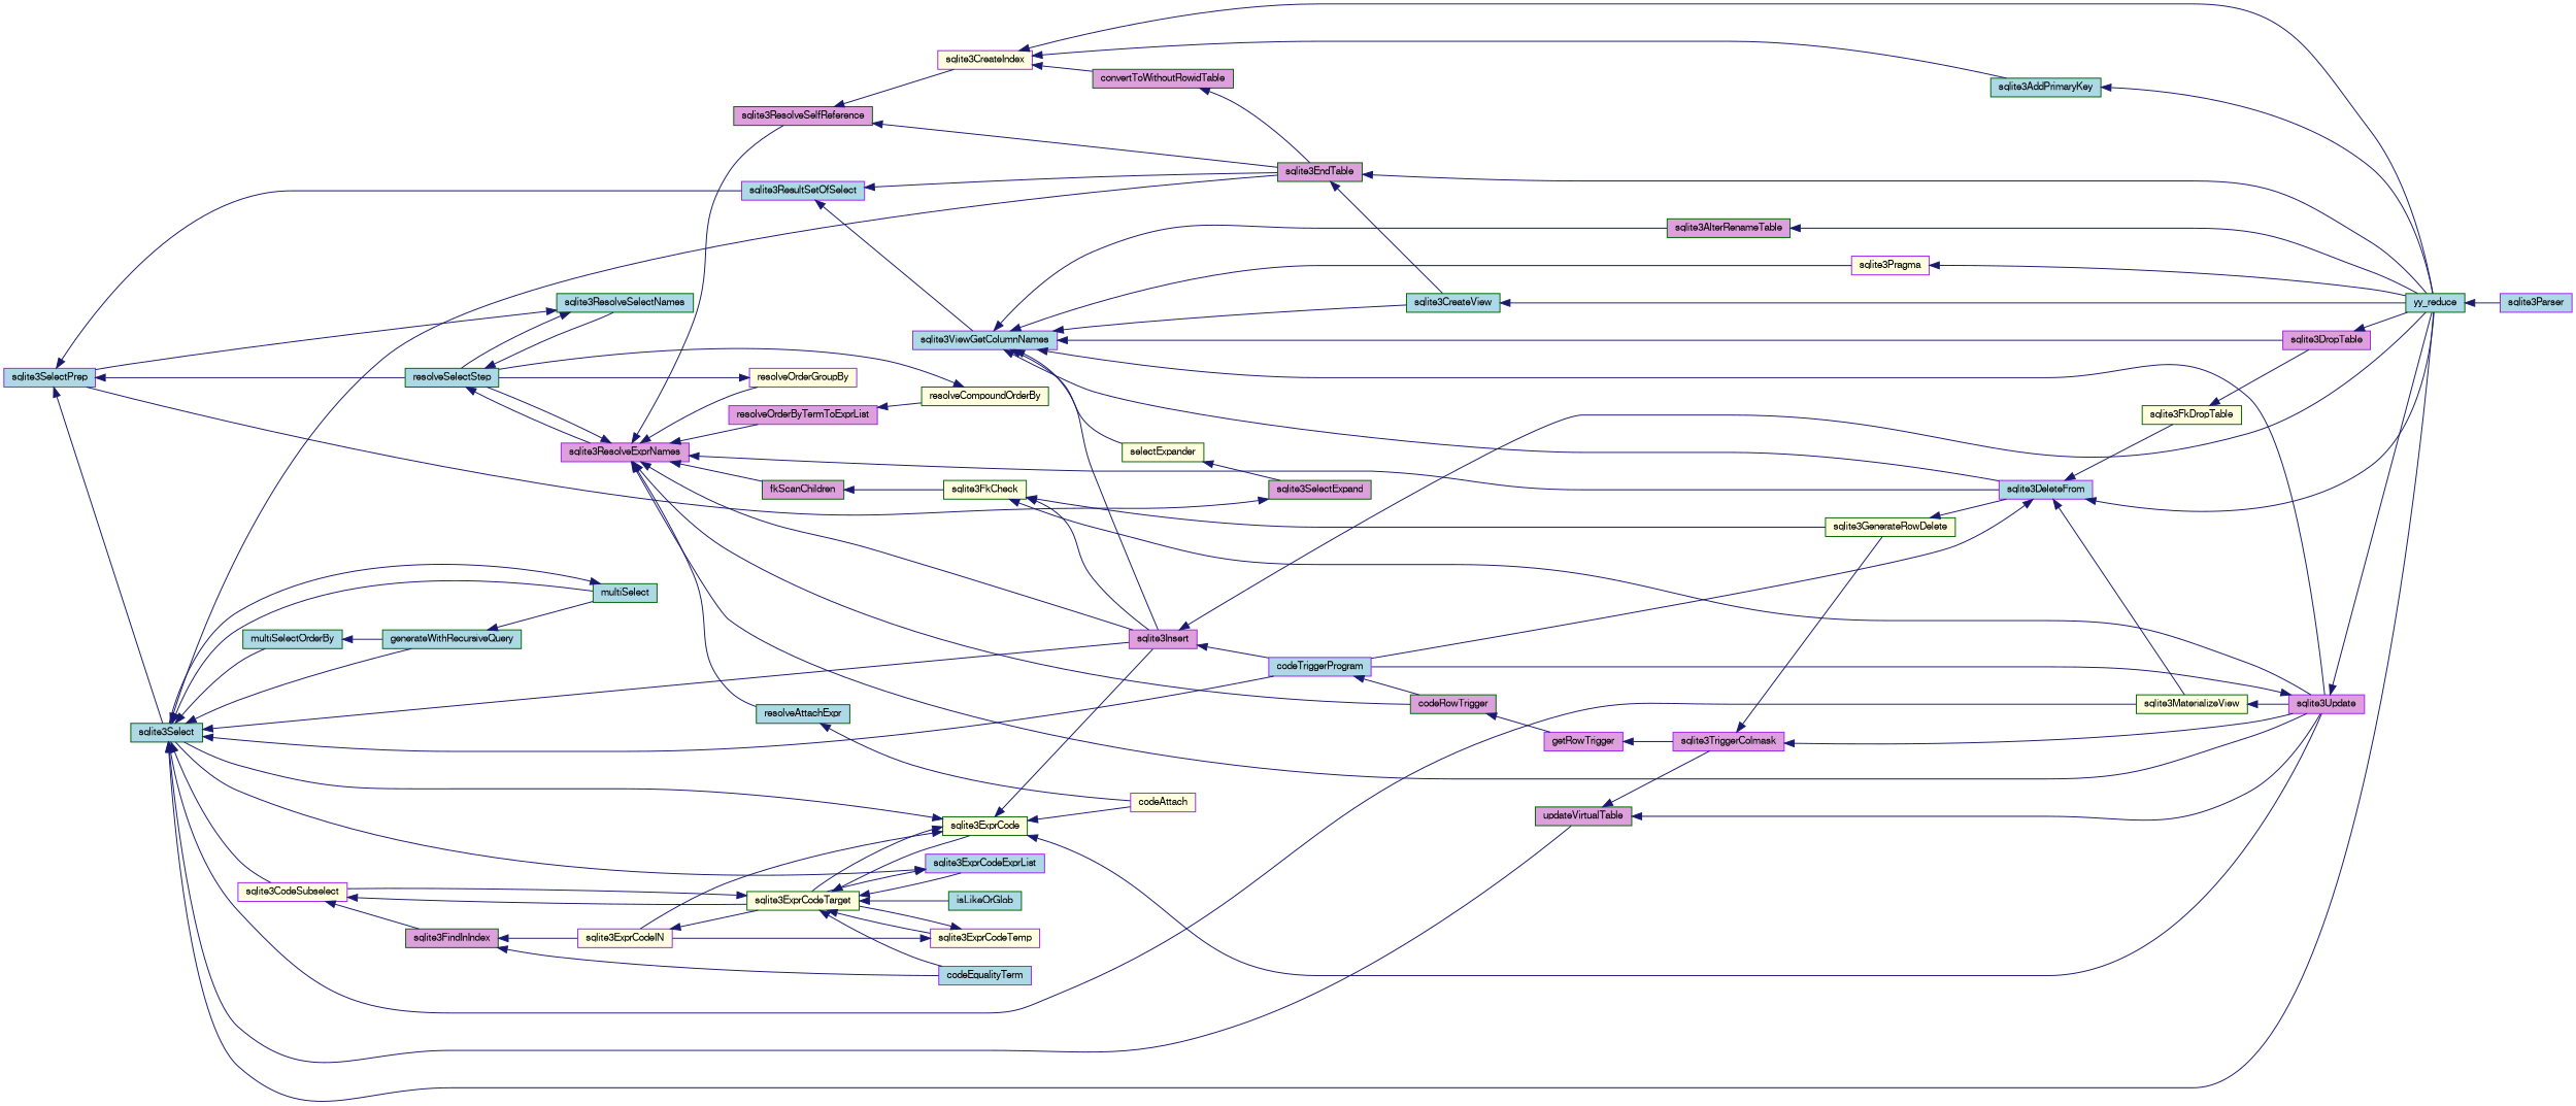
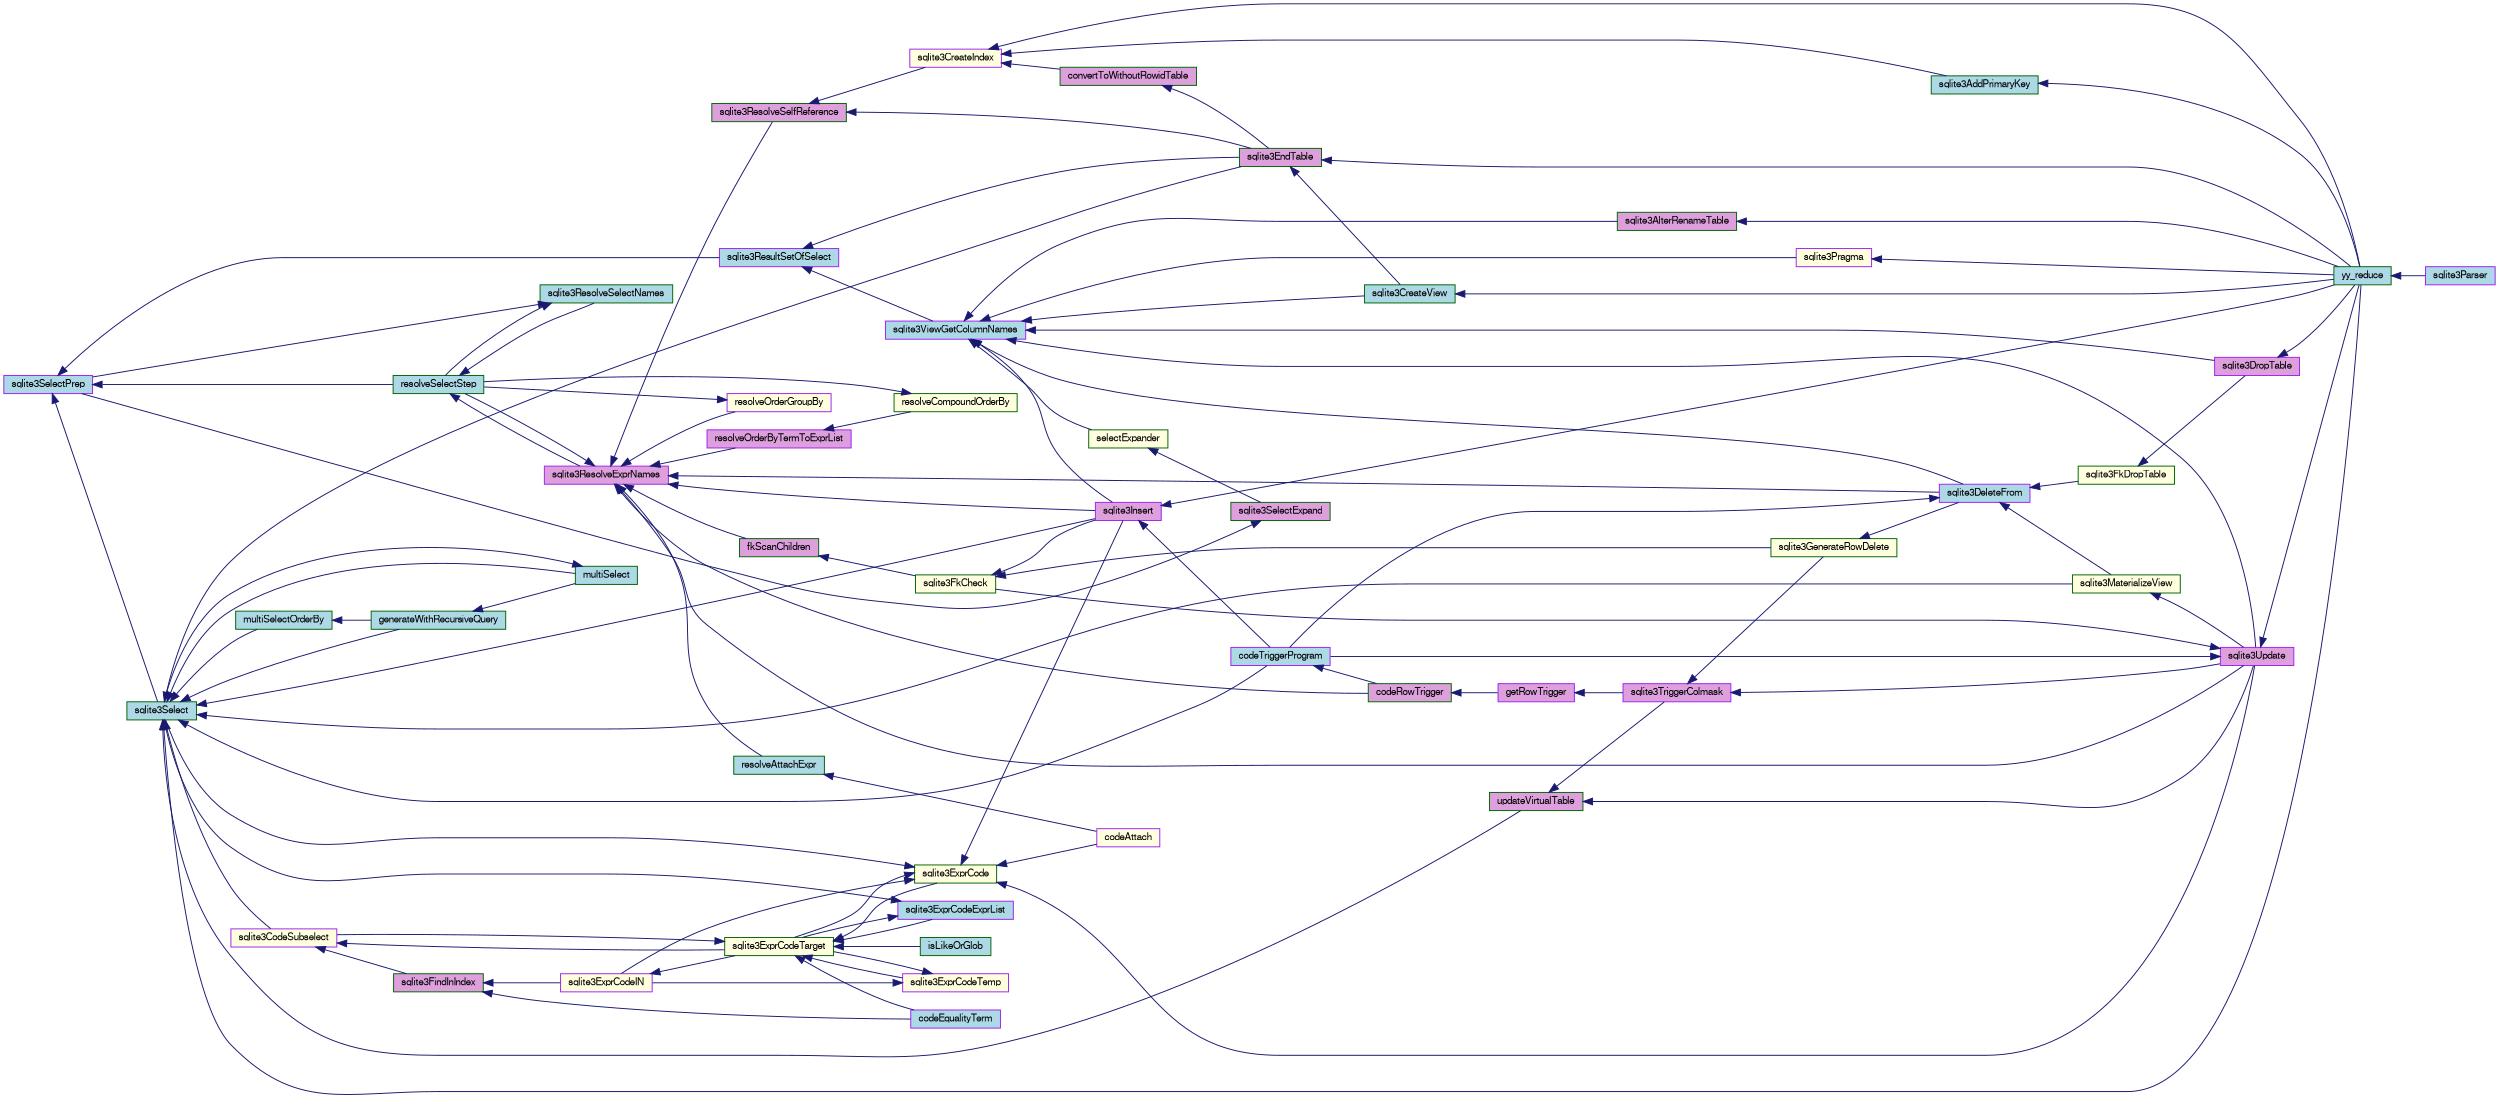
  digraph {
    rankdir=LR
    node [color=darkgreen fillcolor=lightblue fontname=FreeSans fontsize=10 shape=record style=filled]
    edge [color=midnightblue dir=back fontname=FreeSans fontsize=10 labelfontname=FreeSans labelfontsize=10 style=solid]
    n1 [color=purple fontcolor=black height=0.2 label=sqlite3SelectPrep width=0.4]
    n2 [height=0.2 label=resolveSelectStep width=0.4]
    n3 [color=purple height=0.2 label=sqlite3ResultSetOfSelect width=0.4]
    n4 [height=0.2 label=sqlite3Select width=0.4]
    n5 [color=purple fillcolor=plum height=0.2 label=sqlite3ResolveExprNames width=0.4]
    n6 [height=0.2 label=sqlite3ResolveSelectNames width=0.4]
    n7 [fillcolor=plum height=0.2 label=sqlite3EndTable width=0.4]
    n8 [color=purple height=0.2 label=sqlite3ViewGetColumnNames width=0.4]
    n9 [color=purple fillcolor=plum height=0.2 label=sqlite3Insert width=0.4]
    n10 [height=0.2 label=yy_reduce width=0.4]
    n11 [color=purple height=0.2 label=codeTriggerProgram width=0.4]
    n12 [color=purple fillcolor=lightyellow height=0.2 label=sqlite3CodeSubselect width=0.4]
    n13 [fillcolor=lightyellow height=0.2 label=sqlite3MaterializeView width=0.4]
    n14 [height=0.2 label=generateWithRecursiveQuery width=0.4]
    n15 [height=0.2 label=multiSelect width=0.4]
    n16 [height=0.2 label=multiSelectOrderBy width=0.4]
    n17 [fillcolor=plum height=0.2 label=updateVirtualTable width=0.4]
    n18 [color=purple fillcolor=plum height=0.2 label=resolveOrderByTermToExprList width=0.4]
    n19 [color=purple fillcolor=lightyellow height=0.2 label=resolveOrderGroupBy width=0.4]
    n20 [fillcolor=plum height=0.2 label=sqlite3ResolveSelfReference width=0.4]
    n21 [height=0.2 label=resolveAttachExpr width=0.4]
    n22 [color=purple height=0.2 label=sqlite3DeleteFrom width=0.4]
    n23 [fillcolor=plum height=0.2 label=codeRowTrigger width=0.4]
    n24 [color=purple fillcolor=plum height=0.2 label=sqlite3Update width=0.4]
    n25 [fillcolor=plum height=0.2 label=fkScanChildren width=0.4]
    n26 [fillcolor=lightyellow height=0.2 label=resolveCompoundOrderBy width=0.4]
    n27 [color=purple fillcolor=lightyellow height=0.2 label=sqlite3CreateIndex width=0.4]
    n28 [color=purple fillcolor=lightyellow height=0.2 label=codeAttach width=0.4]
    n29 [fillcolor=lightyellow height=0.2 label=sqlite3FkDropTable width=0.4]
    n30 [color=purple fillcolor=plum height=0.2 label=getRowTrigger width=0.4]
    n31 [fillcolor=lightyellow height=0.2 label=sqlite3FkCheck width=0.4]
    n32 [height=0.2 label=sqlite3CreateView width=0.4]
    n33 [height=0.2 label=sqlite3AddPrimaryKey width=0.4]
    n34 [fillcolor=plum height=0.2 label=convertToWithoutRowidTable width=0.4]
    n35 [color=purple height=0.2 label=sqlite3Parser width=0.4]
    n36 [color=purple fillcolor=plum height=0.2 label=sqlite3DropTable width=0.4]
    n37 [color=purple fillcolor=plum height=0.2 label=sqlite3TriggerColmask width=0.4]
    n38 [fillcolor=lightyellow height=0.2 label=sqlite3GenerateRowDelete width=0.4]
    n39 [fillcolor=plum height=0.2 label=sqlite3AlterRenameTable width=0.4]
    n40 [color=purple fillcolor=lightyellow height=0.2 label=sqlite3Pragma width=0.4]
    n41 [fillcolor=lightyellow height=0.2 label=selectExpander width=0.4]
    n42 [fillcolor=plum height=0.2 label=sqlite3SelectExpand width=0.4]
    n43 [fillcolor=plum height=0.2 label=sqlite3FindInIndex width=0.4]
    n44 [fillcolor=lightyellow height=0.2 label=sqlite3ExprCodeTarget width=0.4]
    n45 [color=purple fillcolor=lightyellow height=0.2 label=sqlite3ExprCodeIN width=0.4]
    n46 [color=purple height=0.2 label=codeEqualityTerm width=0.4]
    n47 [color=purple fillcolor=lightyellow height=0.2 label=sqlite3ExprCodeTemp width=0.4]
    n48 [fillcolor=lightyellow height=0.2 label=sqlite3ExprCode width=0.4]
    n49 [color=purple height=0.2 label=sqlite3ExprCodeExprList width=0.4]
    n50 [height=0.2 label=isLikeOrGlob width=0.4]
    n1 -> n2
    n1 -> n3
    n1 -> n4
    n2 -> n5
    n2 -> n6
    n3 -> n7
    n3 -> n8
    n4 -> n7
    n4 -> n9
    n4 -> n10
    n4 -> n11
    n4 -> n12
    n4 -> n13
    n4 -> n14
    n4 -> n15
    n4 -> n16
    n4 -> n17
    n5 -> n2
    n5 -> n9
    n5 -> n18
    n5 -> n19
    n5 -> n20
    n5 -> n21
    n5 -> n22
    n5 -> n23
    n5 -> n24
    n5 -> n25
    n6 -> n1
    n6 -> n2
    n7 -> n10
    n7 -> n32
    n8 -> n9
    n8 -> n22
    n8 -> n24
    n8 -> n32
    n8 -> n36
    n8 -> n39
    n8 -> n40
    n8 -> n41
    n9 -> n10
    n9 -> n11
    n10 -> n35
    n11 -> n23
    n12 -> n43
    n12 -> n44
    n13 -> n24
    n14 -> n15
    n15 -> n4
    n16 -> n14
    n17 -> n24
    n17 -> n37
    n18 -> n26
    n19 -> n2
    n20 -> n7
    n20 -> n27
    n21 -> n28
-   n22 -> n10
    n22 -> n11
    n22 -> n13
    n22 -> n29
    n23 -> n30
    n24 -> n10
    n24 -> n11
    n25 -> n31
    n26 -> n2
    n27 -> n10
    n27 -> n33
    n27 -> n34
    n29 -> n36
    n30 -> n37
    n31 -> n9
-   n31 -> n24
+   n24 -> n31
    n31 -> n38
    n32 -> n10
    n33 -> n10
    n34 -> n7
    n36 -> n10
    n37 -> n24
    n37 -> n38
    n38 -> n22
    n39 -> n10
    n40 -> n10
    n41 -> n42
    n42 -> n1
    n43 -> n45
    n43 -> n46
    n44 -> n12
    n44 -> n46
    n44 -> n47
    n44 -> n48
    n44 -> n49
    n44 -> n50
    n45 -> n44
    n47 -> n44
    n47 -> n45
    n48 -> n4
    n48 -> n9
    n48 -> n24
    n48 -> n28
    n48 -> n44
    n48 -> n45
    n49 -> n4
    n49 -> n44
  }
